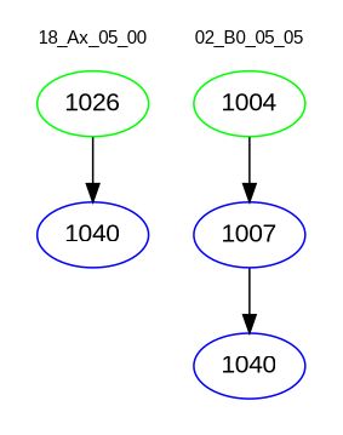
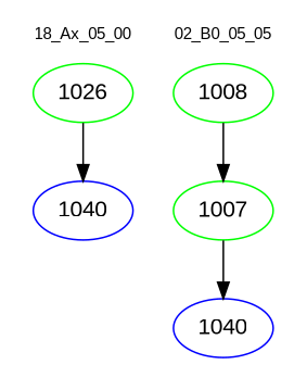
  digraph {
    fontname="Liberation Sans"
    node [color=blue fontname="Liberation Sans"]
    edge [color=black fontname="Liberation Sans"]
    n1 [color=green label=1026]
    n2 [label=1040]
-   n3 [color=green label=1004]
-   n4 [label=1007]
+   n3 [color=green label=1008]
+   n4 [color=green label=1007]
    n5 [label=1040]
    subgraph cluster_1 {
      color=white
      fontsize=10
      label="18_Ax_05_00"
      n1
      n2
    }
    subgraph cluster_2 {
      color=white
      fontsize=10
      label="02_B0_05_05"
      n3
      n4
      n5
    }
    n1 -> n2
    n3 -> n4
    n4 -> n5
  }
